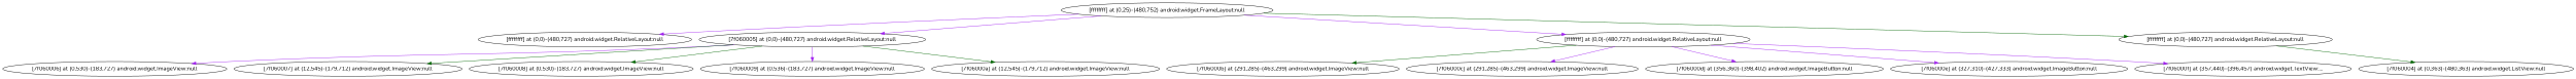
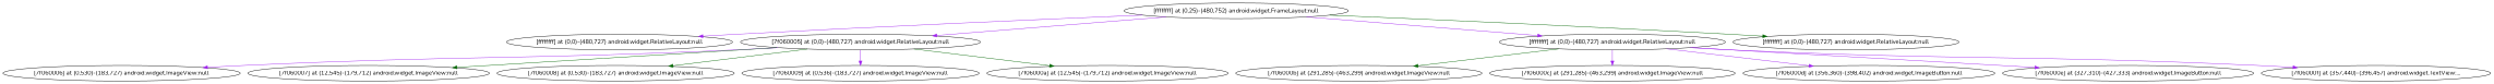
  strict digraph {
    fontname=Nunito
    node [fontname=Nunito]
    edge [color=purple fontname=Nunito]
    n1 [label="[ffffffff] at (0,25)-(480,752) android.widget.FrameLayout:null"]
    n2 [label="[ffffffff] at (0,0)-(480,727) android.widget.RelativeLayout:null"]
    n3 [label="[7f060005] at (0,0)-(480,727) android.widget.RelativeLayout:null"]
    n4 [label="[ffffffff] at (0,0)-(480,727) android.widget.RelativeLayout:null"]
    n5 [label="[ffffffff] at (0,0)-(480,727) android.widget.RelativeLayout:null"]
    n6 [label="[7f060006] at (0,530)-(183,727) android.widget.ImageView:null"]
    n7 [label="[7f060007] at (12,545)-(179,712) android.widget.ImageView:null"]
    n8 [label="[7f060008] at (0,530)-(183,727) android.widget.ImageView:null"]
    n9 [label="[7f060009] at (0,536)-(183,727) android.widget.ImageView:null"]
    n10 [label="[7f06000a] at (12,545)-(179,712) android.widget.ImageView:null"]
    n11 [label="[7f06000b] at (291,285)-(463,299) android.widget.ImageView:null"]
    n12 [label="[7f06000c] at (291,285)-(463,299) android.widget.ImageView:null"]
    n13 [label="[7f06000d] at (356,360)-(398,402) android.widget.ImageButton:null"]
    n14 [label="[7f06000e] at (327,310)-(427,333) android.widget.ImageButton:null"]
    n15 [label="[7f06000f] at (357,440)-(396,457) android.widget.TextView:..."]
-   n16 [label="[7f060004] at (0,363)-(480,363) android.widget.ListView:null"]
    n1 -> n2
    n1 -> n3
    n1 -> n4
    n1 -> n5 [color=darkgreen]
    n3 -> n6
    n3 -> n7 [color=darkgreen]
    n3 -> n8 [color=darkgreen]
    n3 -> n9
    n3 -> n10 [color=darkgreen]
    n4 -> n11 [color=darkgreen]
    n4 -> n12
    n4 -> n13
    n4 -> n14
    n4 -> n15
-   n5 -> n16 [color=darkgreen]
  }
